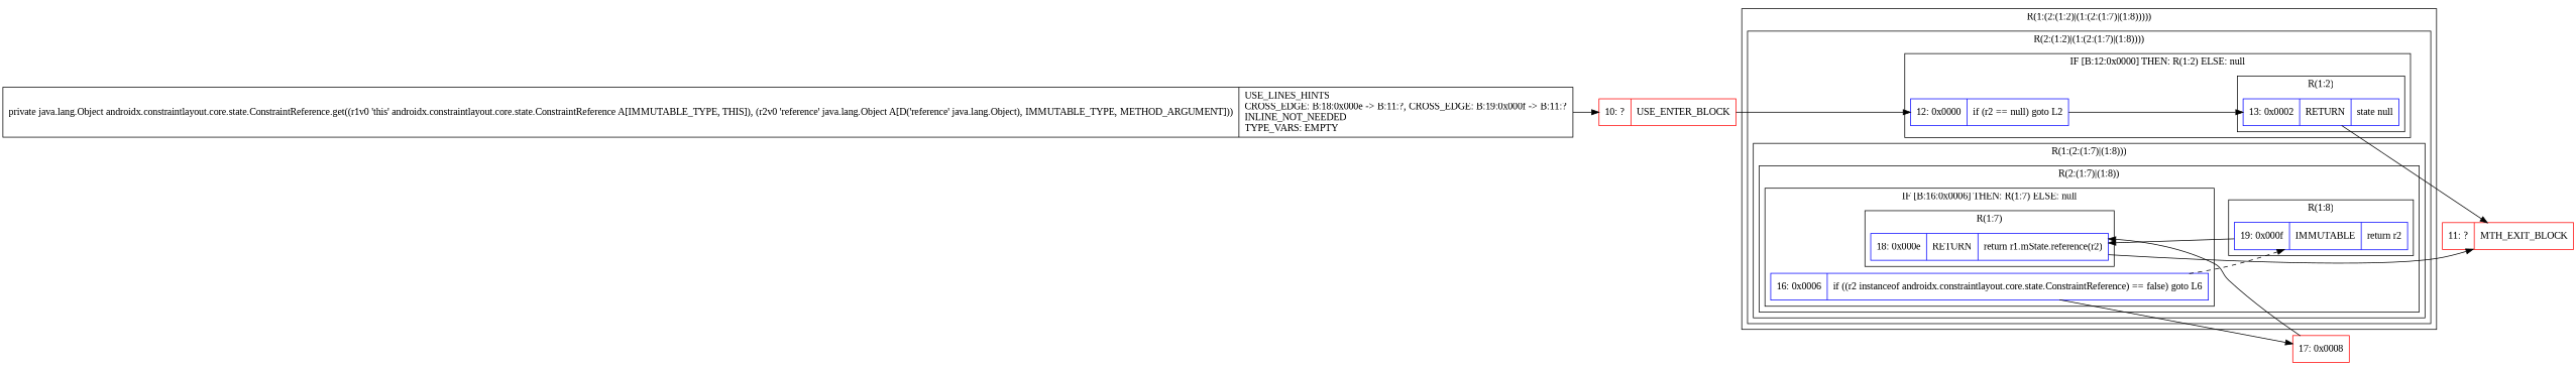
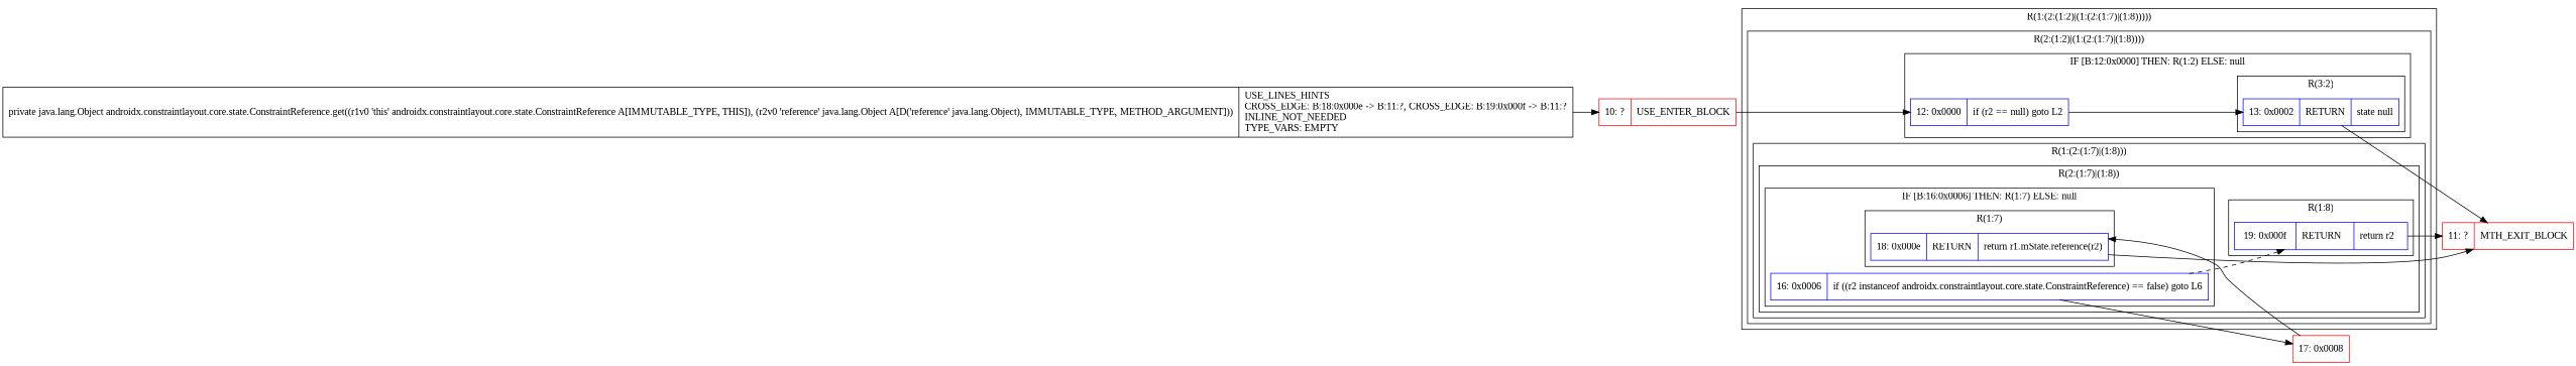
  digraph {
    fontname="Liberation Serif"
    rankdir=LR
    node [color=blue fontname="Liberation Serif" shape=record]
    edge [fontname="Liberation Serif"]
    n1 [label="{13\:\ 0x0002|RETURN\l|state null\l}"]
    n2 [label="{12\:\ 0x0000|if (r2 == null) goto L2\l}"]
    n3 [label="{18\:\ 0x000e|RETURN\l|return r1.mState.reference(r2)\l}"]
    n4 [label="{16\:\ 0x0006|if ((r2 instanceof androidx.constraintlayout.core.state.ConstraintReference) == false) goto L6\l}"]
-   n5 [label="{19\:\ 0x000f|IMMUTABLE\l|return r2\l}"]
+   n5 [label="{19\:\ 0x000f|RETURN\l|return r2\l}"]
    n6 [color=red label="{11\:\ ?|MTH_EXIT_BLOCK\l}"]
    n7 [color=red label="{17\:\ 0x0008}"]
    n8 [color=red label="{10\:\ ?|USE_ENTER_BLOCK\l}"]
    n9 [label="{private java.lang.Object androidx.constraintlayout.core.state.ConstraintReference.get((r1v0 'this' androidx.constraintlayout.core.state.ConstraintReference A[IMMUTABLE_TYPE, THIS]), (r2v0 'reference' java.lang.Object A[D('reference' java.lang.Object), IMMUTABLE_TYPE, METHOD_ARGUMENT]))  | USE_LINES_HINTS\lCROSS_EDGE: B:18:0x000e \-\> B:11:?, CROSS_EDGE: B:19:0x000f \-\> B:11:?\lINLINE_NOT_NEEDED\lTYPE_VARS: EMPTY\l}" color=""]
    subgraph cluster_1 {
      label="R(1:(2:(1:2)|(1:(2:(1:7)|(1:8)))))"
      subgraph cluster_2 {
        label="R(2:(1:2)|(1:(2:(1:7)|(1:8))))"
        subgraph cluster_3 {
          label="IF [B:12:0x0000] THEN: R(1:2) ELSE: null"
          n2
          subgraph cluster_4 {
-           label="R(1:2)"
+           label="R(3:2)"
            n1
          }
        }
        subgraph cluster_5 {
          label="R(1:(2:(1:7)|(1:8)))"
          subgraph cluster_6 {
            label="R(2:(1:7)|(1:8))"
            subgraph cluster_7 {
              label="IF [B:16:0x0006] THEN: R(1:7) ELSE: null"
              n4
              subgraph cluster_8 {
                label="R(1:7)"
                n3
              }
            }
            subgraph cluster_9 {
              label="R(1:8)"
              n5
            }
          }
        }
      }
    }
    n1 -> n6
    n2 -> n1
    n3 -> n6
    n4 -> n5 [style=dashed]
    n4 -> n7
-   n5 -> n3
+   n5 -> n6
    n7 -> n3
    n8 -> n2
    n9 -> n8
  }
